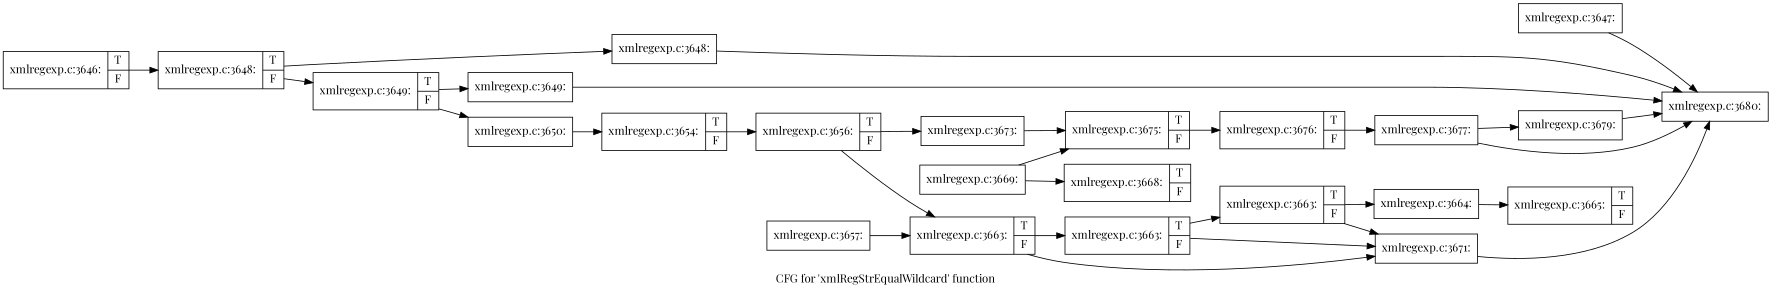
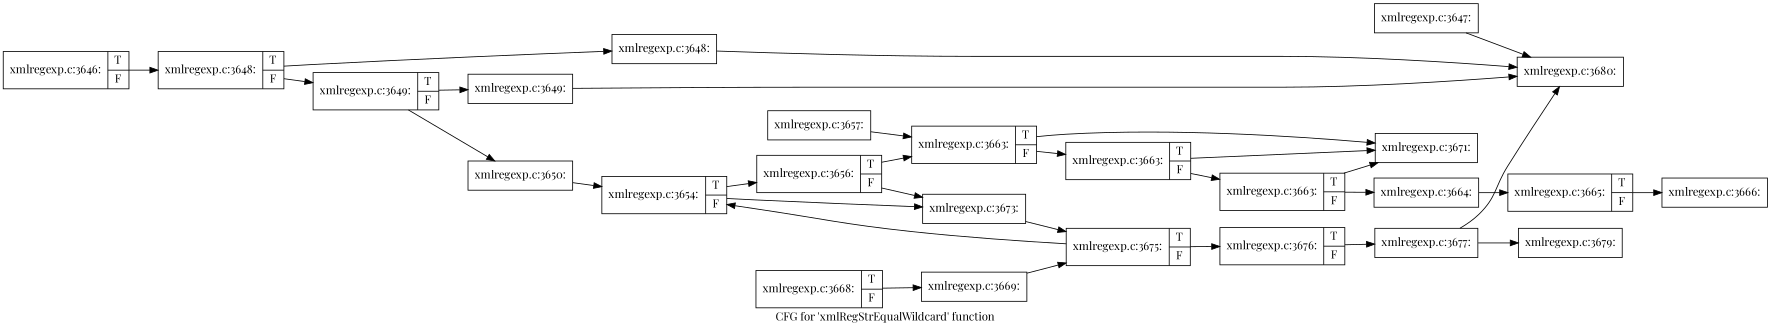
  digraph {
    fontname="Playfair Display"
    label="CFG for 'xmlRegStrEqualWildcard' function"
    rankdir=LR
    node [fontname="Playfair Display" shape=record]
    edge [fontname="Playfair Display"]
    n1 [label="{xmlregexp.c:3646:|{<s0>T|<s1>F}}"]
    n2 [label="{xmlregexp.c:3648:|{<s0>T|<s1>F}}"]
    n3 [label="{xmlregexp.c:3647:}"]
    n4 [label="{xmlregexp.c:3680:}"]
    n5 [label="{xmlregexp.c:3648:}"]
    n6 [label="{xmlregexp.c:3649:|{<s0>T|<s1>F}}"]
    n7 [label="{xmlregexp.c:3649:}"]
    n8 [label="{xmlregexp.c:3650:}"]
    n9 [label="{xmlregexp.c:3654:|{<s0>T|<s1>F}}"]
    n10 [label="{xmlregexp.c:3656:|{<s0>T|<s1>F}}"]
    n11 [label="{xmlregexp.c:3673:}"]
    n12 [label="{xmlregexp.c:3663:|{<s0>T|<s1>F}}"]
    n13 [label="{xmlregexp.c:3675:|{<s0>T|<s1>F}}"]
    n14 [label="{xmlregexp.c:3657:}"]
    n15 [label="{xmlregexp.c:3663:|{<s0>T|<s1>F}}"]
    n16 [label="{xmlregexp.c:3671:}"]
    n17 [label="{xmlregexp.c:3676:|{<s0>T|<s1>F}}"]
    n18 [label="{xmlregexp.c:3663:|{<s0>T|<s1>F}}"]
    n19 [label="{xmlregexp.c:3664:}"]
    n20 [label="{xmlregexp.c:3665:|{<s0>T|<s1>F}}"]
+   n21 [label="{xmlregexp.c:3666:}"]
    n22 [label="{xmlregexp.c:3669:}"]
    n23 [label="{xmlregexp.c:3668:|{<s0>T|<s1>F}}"]
    n24 [label="{xmlregexp.c:3677:}"]
    n25 [label="{xmlregexp.c:3679:}"]
    n1 -> n2
    n2 -> n5
    n2 -> n6
    n3 -> n4
    n5 -> n4
    n6 -> n7
    n6 -> n8
    n7 -> n4
    n8 -> n9
    n9 -> n10
+   n9 -> n11
    n10 -> n11
    n10 -> n12
    n11 -> n13
    n12 -> n15
    n12 -> n16
+   n13 -> n9
    n13 -> n17
    n14 -> n12
    n15 -> n16
    n15 -> n18
-   n16 -> n4
    n17 -> n24
    n18 -> n16
    n18 -> n19
    n19 -> n20
+   n20 -> n21
    n22 -> n13
-   n22 -> n23
+   n23 -> n22
    n24 -> n4
    n24 -> n25
-   n25 -> n4
  }
